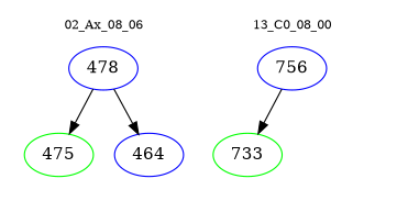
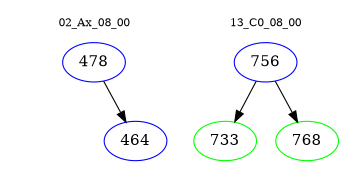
  digraph {
    node [color=blue]
    edge [color=black]
    n1 [label=478]
-   n2 [color=green label=475]
    n3 [label=464]
    n4 [label=756]
    n5 [color=green label=733]
+   n6 [color=green label=768]
    subgraph cluster_1 {
      color=white
      fontsize=10
-     label="02_Ax_08_06"
+     label="02_Ax_08_00"
      n1
-     n2
      n3
    }
    subgraph cluster_2 {
      color=white
      fontsize=10
      label="13_C0_08_00"
      n4
      n5
+     n6
    }
-   n1 -> n2
    n1 -> n3
    n4 -> n5
+   n4 -> n6
  }
